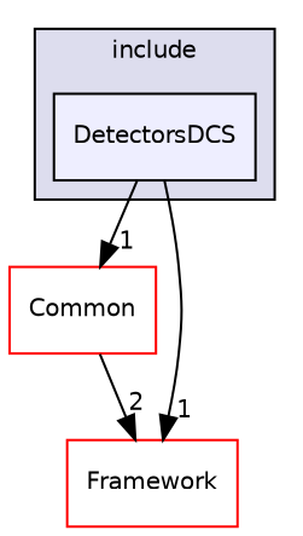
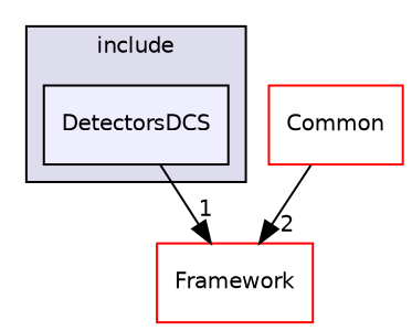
  digraph {
    compound=true
    node [fontname=Helvetica fontsize=10 shape=box color=red]
    edge [headlabel=1 labeldistance=1.5 labelfontname=Helvetica labelfontsize=10]
    n1 [fillcolor="#eeeeff" label=DetectorsDCS pencolor=black style=filled color=""]
    n2 [label=Common]
    n3 [label=Framework]
    subgraph cluster_1 {
      bgcolor="#ddddee"
      fontname=Helvetica
      fontsize=10
      label=include
      pencolor=black
      n1
    }
-   n1 -> n2
    n1 -> n3
    n2 -> n3 [headlabel=2]
  }
